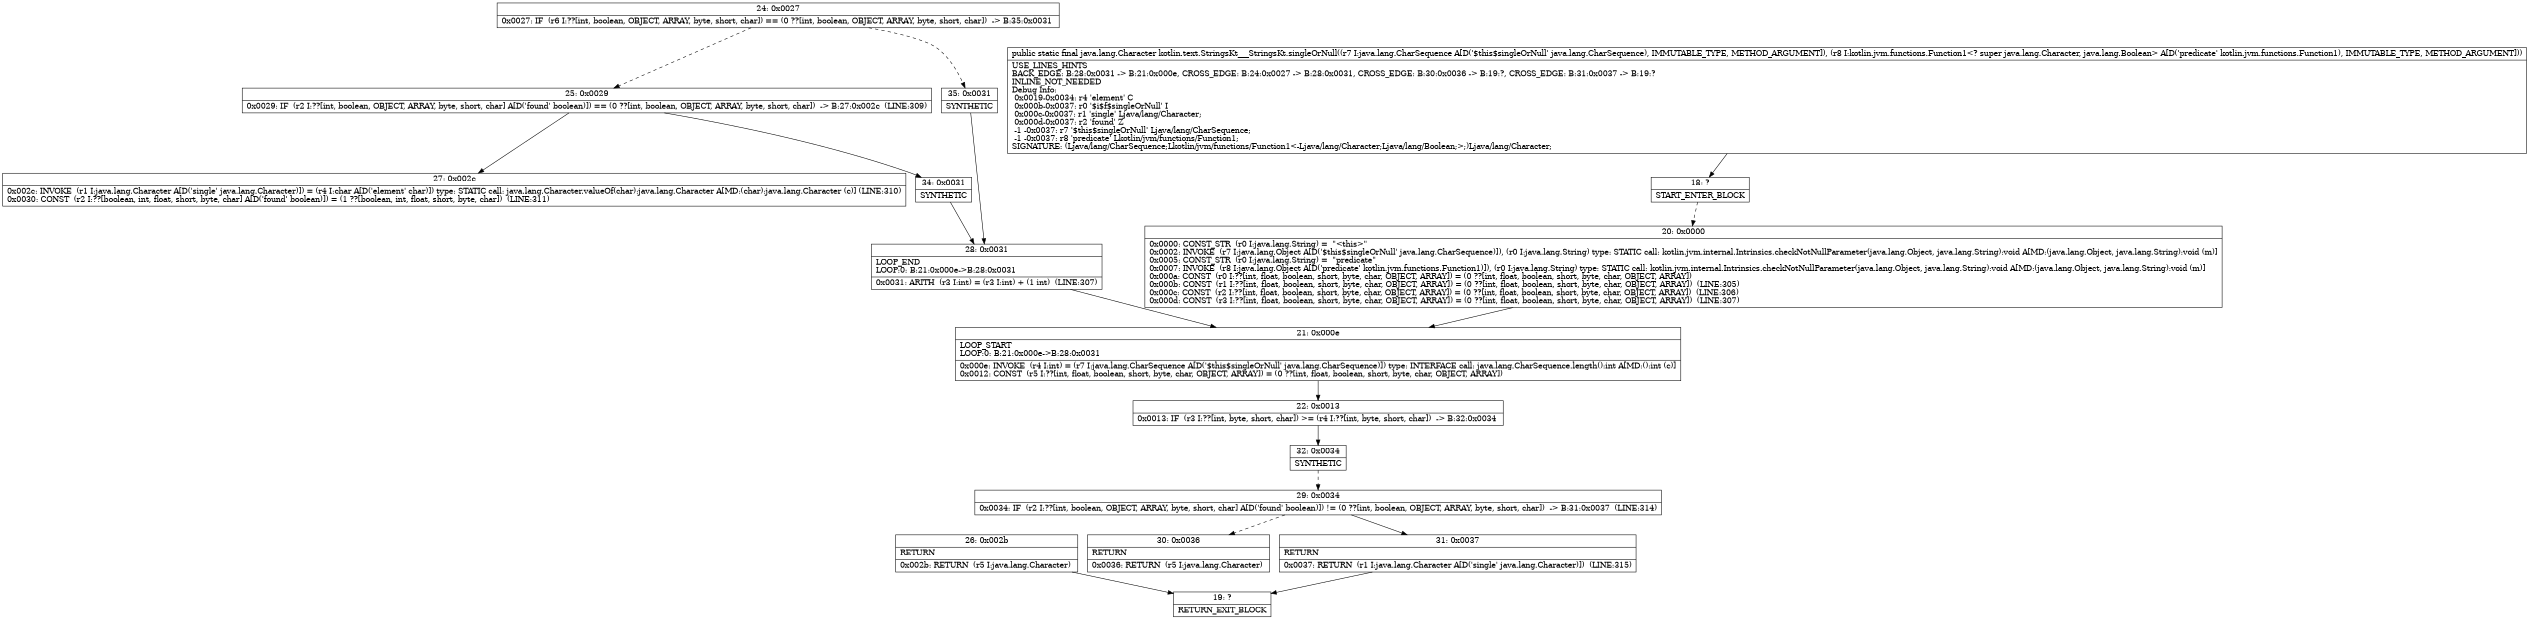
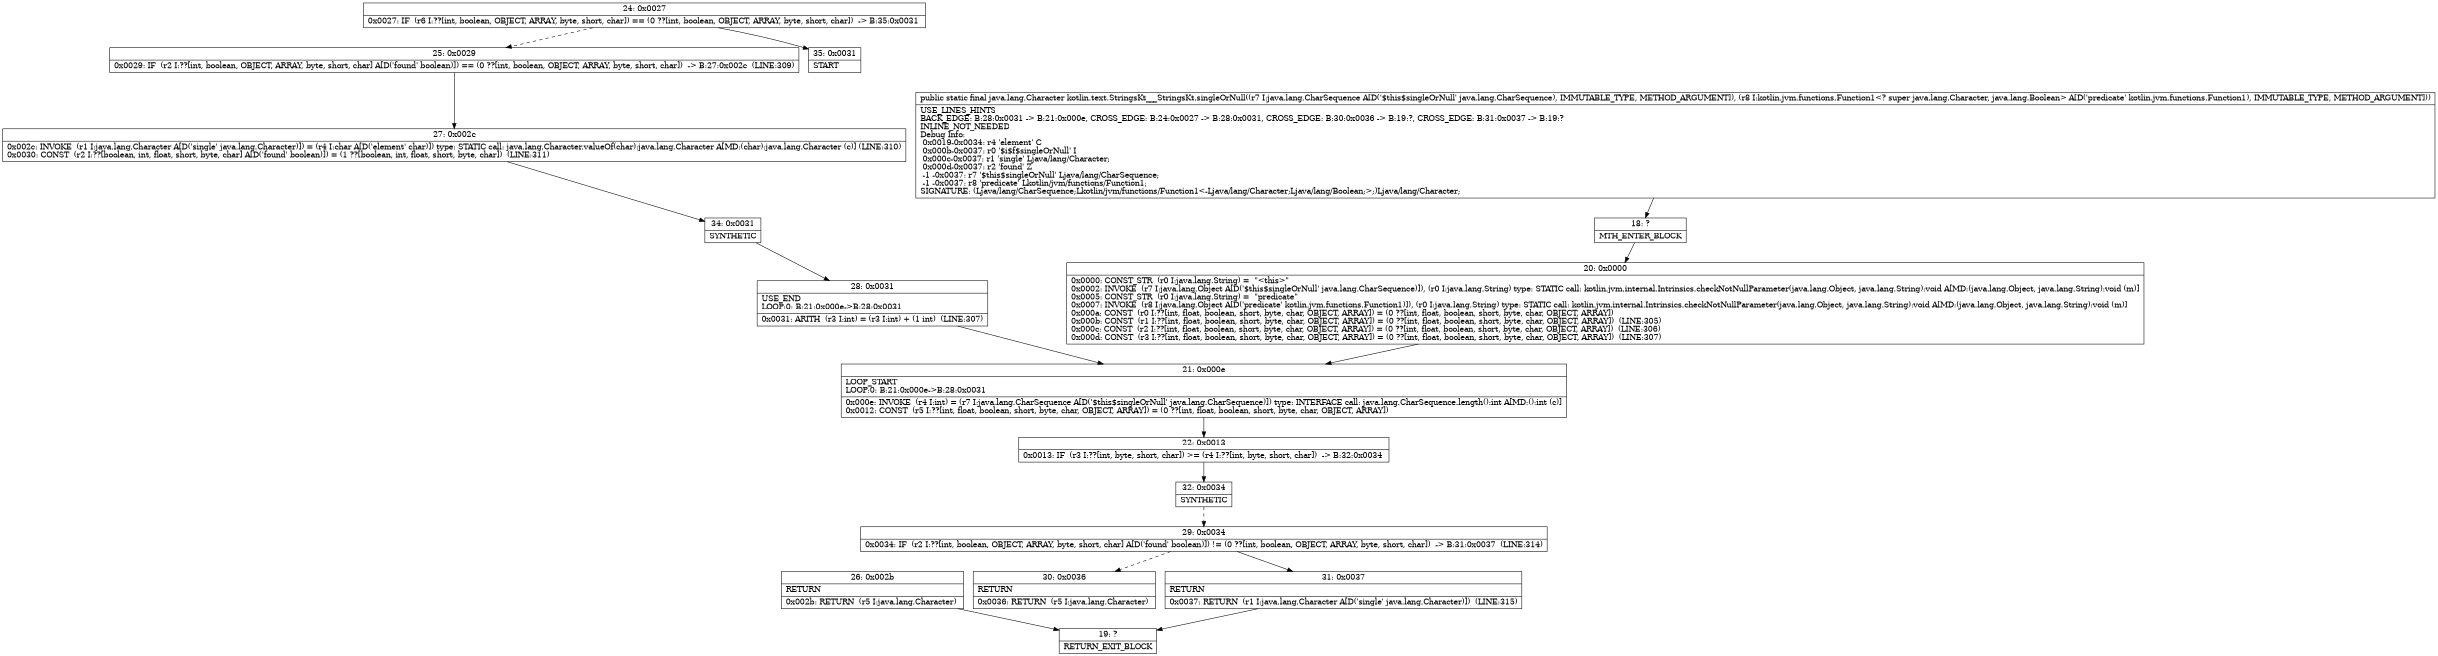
  digraph {
    node [shape=record]
-   n1 [label="{18\:\ ?|START_ENTER_BLOCK\l}"]
+   n1 [label="{18\:\ ?|MTH_ENTER_BLOCK\l}"]
    n2 [label="{20\:\ 0x0000|0x0000: CONST_STR  (r0 I:java.lang.String) =  \"\<this\>\" \l0x0002: INVOKE  (r7 I:java.lang.Object A[D('$this$singleOrNull' java.lang.CharSequence)]), (r0 I:java.lang.String) type: STATIC call: kotlin.jvm.internal.Intrinsics.checkNotNullParameter(java.lang.Object, java.lang.String):void A[MD:(java.lang.Object, java.lang.String):void (m)]\l0x0005: CONST_STR  (r0 I:java.lang.String) =  \"predicate\" \l0x0007: INVOKE  (r8 I:java.lang.Object A[D('predicate' kotlin.jvm.functions.Function1)]), (r0 I:java.lang.String) type: STATIC call: kotlin.jvm.internal.Intrinsics.checkNotNullParameter(java.lang.Object, java.lang.String):void A[MD:(java.lang.Object, java.lang.String):void (m)]\l0x000a: CONST  (r0 I:??[int, float, boolean, short, byte, char, OBJECT, ARRAY]) = (0 ??[int, float, boolean, short, byte, char, OBJECT, ARRAY]) \l0x000b: CONST  (r1 I:??[int, float, boolean, short, byte, char, OBJECT, ARRAY]) = (0 ??[int, float, boolean, short, byte, char, OBJECT, ARRAY])  (LINE:305)\l0x000c: CONST  (r2 I:??[int, float, boolean, short, byte, char, OBJECT, ARRAY]) = (0 ??[int, float, boolean, short, byte, char, OBJECT, ARRAY])  (LINE:306)\l0x000d: CONST  (r3 I:??[int, float, boolean, short, byte, char, OBJECT, ARRAY]) = (0 ??[int, float, boolean, short, byte, char, OBJECT, ARRAY])  (LINE:307)\l}"]
    n3 [label="{21\:\ 0x000e|LOOP_START\lLOOP:0: B:21:0x000e\-\>B:28:0x0031\l|0x000e: INVOKE  (r4 I:int) = (r7 I:java.lang.CharSequence A[D('$this$singleOrNull' java.lang.CharSequence)]) type: INTERFACE call: java.lang.CharSequence.length():int A[MD:():int (c)]\l0x0012: CONST  (r5 I:??[int, float, boolean, short, byte, char, OBJECT, ARRAY]) = (0 ??[int, float, boolean, short, byte, char, OBJECT, ARRAY]) \l}"]
    n4 [label="{22\:\ 0x0013|0x0013: IF  (r3 I:??[int, byte, short, char]) \>= (r4 I:??[int, byte, short, char])  \-\> B:32:0x0034 \l}"]
    n5 [label="{32\:\ 0x0034|SYNTHETIC\l}"]
    n6 [label="{29\:\ 0x0034|0x0034: IF  (r2 I:??[int, boolean, OBJECT, ARRAY, byte, short, char] A[D('found' boolean)]) != (0 ??[int, boolean, OBJECT, ARRAY, byte, short, char])  \-\> B:31:0x0037  (LINE:314)\l}"]
    n7 [label="{24\:\ 0x0027|0x0027: IF  (r6 I:??[int, boolean, OBJECT, ARRAY, byte, short, char]) == (0 ??[int, boolean, OBJECT, ARRAY, byte, short, char])  \-\> B:35:0x0031 \l}"]
    n8 [label="{25\:\ 0x0029|0x0029: IF  (r2 I:??[int, boolean, OBJECT, ARRAY, byte, short, char] A[D('found' boolean)]) == (0 ??[int, boolean, OBJECT, ARRAY, byte, short, char])  \-\> B:27:0x002c  (LINE:309)\l}"]
-   n9 [label="{35\:\ 0x0031|SYNTHETIC\l}"]
+   n9 [label="{35\:\ 0x0031|START\l}"]
    n10 [label="{27\:\ 0x002c|0x002c: INVOKE  (r1 I:java.lang.Character A[D('single' java.lang.Character)]) = (r4 I:char A[D('element' char)]) type: STATIC call: java.lang.Character.valueOf(char):java.lang.Character A[MD:(char):java.lang.Character (c)] (LINE:310)\l0x0030: CONST  (r2 I:??[boolean, int, float, short, byte, char] A[D('found' boolean)]) = (1 ??[boolean, int, float, short, byte, char])  (LINE:311)\l}"]
-   n11 [label="{28\:\ 0x0031|LOOP_END\lLOOP:0: B:21:0x000e\-\>B:28:0x0031\l|0x0031: ARITH  (r3 I:int) = (r3 I:int) + (1 int)  (LINE:307)\l}"]
+   n11 [label="{28\:\ 0x0031|USE_END\lLOOP:0: B:21:0x000e\-\>B:28:0x0031\l|0x0031: ARITH  (r3 I:int) = (r3 I:int) + (1 int)  (LINE:307)\l}"]
    n12 [label="{34\:\ 0x0031|SYNTHETIC\l}"]
    n13 [label="{26\:\ 0x002b|RETURN\l|0x002b: RETURN  (r5 I:java.lang.Character) \l}"]
    n14 [label="{19\:\ ?|RETURN_EXIT_BLOCK\l}"]
    n15 [label="{30\:\ 0x0036|RETURN\l|0x0036: RETURN  (r5 I:java.lang.Character) \l}"]
    n16 [label="{31\:\ 0x0037|RETURN\l|0x0037: RETURN  (r1 I:java.lang.Character A[D('single' java.lang.Character)])  (LINE:315)\l}"]
    n17 [label="{public static final java.lang.Character kotlin.text.StringsKt___StringsKt.singleOrNull((r7 I:java.lang.CharSequence A[D('$this$singleOrNull' java.lang.CharSequence), IMMUTABLE_TYPE, METHOD_ARGUMENT]), (r8 I:kotlin.jvm.functions.Function1\<? super java.lang.Character, java.lang.Boolean\> A[D('predicate' kotlin.jvm.functions.Function1), IMMUTABLE_TYPE, METHOD_ARGUMENT]))  | USE_LINES_HINTS\lBACK_EDGE: B:28:0x0031 \-\> B:21:0x000e, CROSS_EDGE: B:24:0x0027 \-\> B:28:0x0031, CROSS_EDGE: B:30:0x0036 \-\> B:19:?, CROSS_EDGE: B:31:0x0037 \-\> B:19:?\lINLINE_NOT_NEEDED\lDebug Info:\l  0x0019\-0x0034: r4 'element' C\l  0x000b\-0x0037: r0 '$i$f$singleOrNull' I\l  0x000c\-0x0037: r1 'single' Ljava\/lang\/Character;\l  0x000d\-0x0037: r2 'found' Z\l  \-1 \-0x0037: r7 '$this$singleOrNull' Ljava\/lang\/CharSequence;\l  \-1 \-0x0037: r8 'predicate' Lkotlin\/jvm\/functions\/Function1;\lSIGNATURE: (Ljava\/lang\/CharSequence;Lkotlin\/jvm\/functions\/Function1\<\-Ljava\/lang\/Character;Ljava\/lang\/Boolean;\>;)Ljava\/lang\/Character;\l}"]
-   n1 -> n2 [style=dashed]
+   n1 -> n2
    n2 -> n3
    n3 -> n4
    n4 -> n5
    n5 -> n6 [style=dashed]
    n6 -> n15 [style=dashed]
    n6 -> n16
    n7 -> n8 [style=dashed]
-   n7 -> n9 [style=dashed]
+   n7 -> n9
    n8 -> n10
-   n9 -> n11
-   n8 -> n12
+   n10 -> n12
    n11 -> n3
    n12 -> n11
    n13 -> n14
    n16 -> n14
    n17 -> n1
  }
